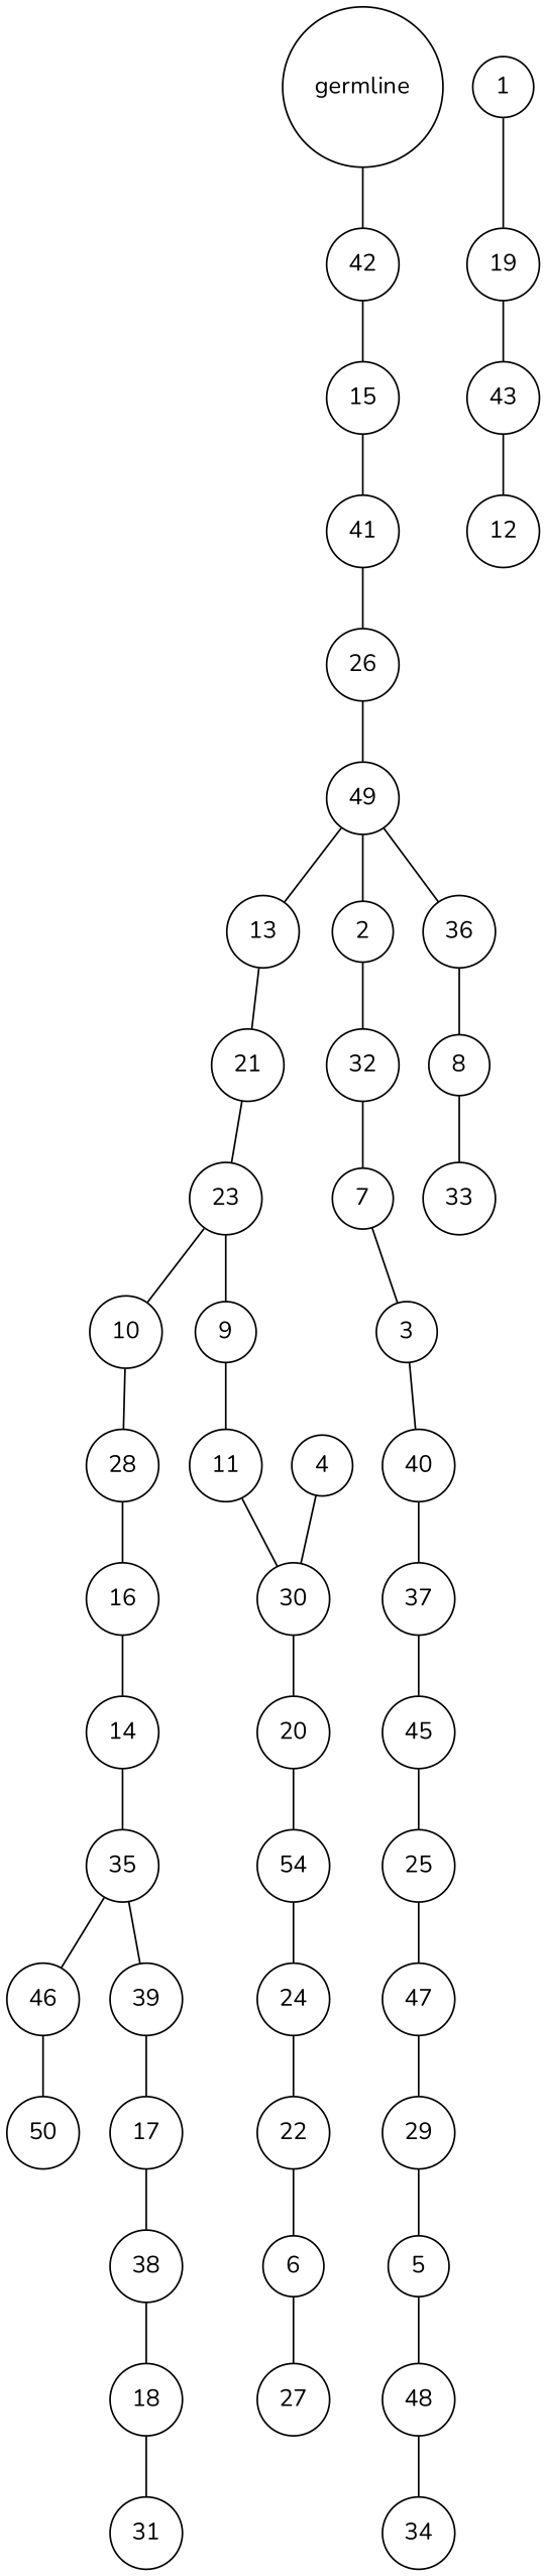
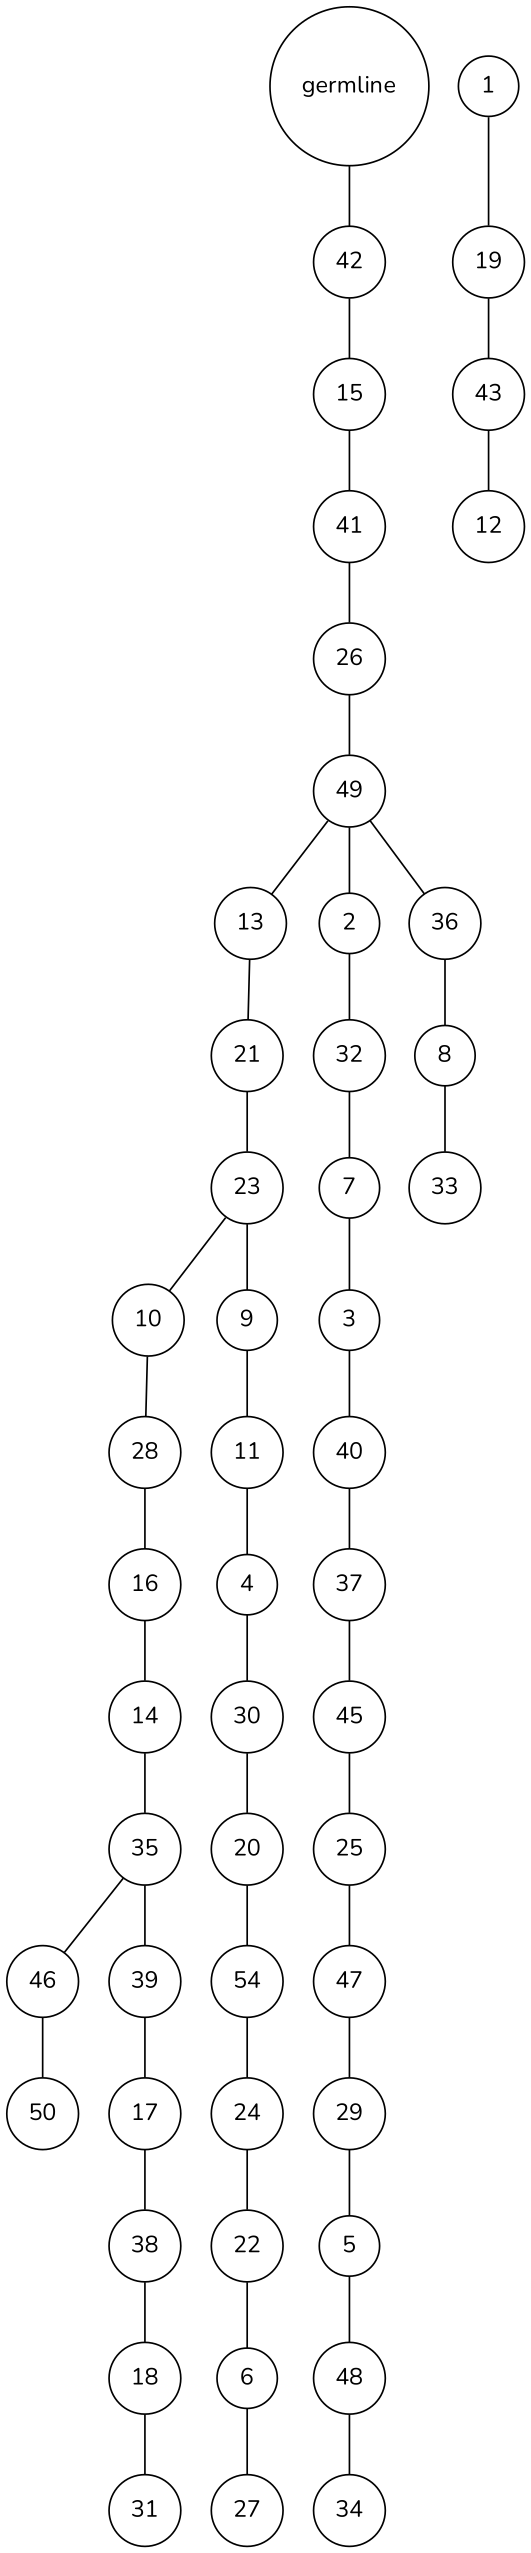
  graph {
    fontname=Nunito
    rankdir=UD
    splines=line
    node [fontname=Nunito shape=circle]
    edge [fontname=Nunito]
    n1 [label=germline]
    n2 [label=42]
    n3 [label=15]
    n4 [label=41]
    n5 [label=26]
    n6 [label=49]
    n7 [label=13]
    n8 [label=2]
    n9 [label=36]
    n10 [label=21]
    n11 [label=32]
    n12 [label=8]
    n13 [label=23]
    n14 [label=10]
    n15 [label=9]
    n16 [label=28]
    n17 [label=11]
    n18 [label=16]
    n19 [label=14]
    n20 [label=35]
    n21 [label=46]
    n22 [label=39]
    n23 [label=50]
    n24 [label=17]
    n25 [label=38]
    n26 [label=18]
    n27 [label=31]
    n28 [label=4]
    n29 [label=30]
    n30 [label=20]
    n31 [label=54]
    n32 [label=24]
    n33 [label=22]
    n34 [label=6]
    n35 [label=27]
    n36 [label=7]
    n37 [label=3]
    n38 [label=40]
    n39 [label=37]
    n40 [label=45]
    n41 [label=25]
    n42 [label=47]
    n43 [label=29]
    n44 [label=5]
    n45 [label=48]
    n46 [label=34]
    n47 [label=33]
    n48 [label=1]
    n49 [label=19]
    n50 [label=43]
    n51 [label=12]
    n1 -- n2
    n2 -- n3
    n3 -- n4
    n4 -- n5
    n5 -- n6
    n6 -- n7
    n6 -- n8
    n6 -- n9
    n7 -- n10
    n8 -- n11
    n9 -- n12
    n10 -- n13
    n11 -- n36
    n12 -- n47
    n13 -- n14
    n13 -- n15
    n14 -- n16
    n15 -- n17
    n16 -- n18
-   n17 -- n29
+   n17 -- n28
    n18 -- n19
    n19 -- n20
    n20 -- n21
    n20 -- n22
    n21 -- n23
    n22 -- n24
    n24 -- n25
    n25 -- n26
    n26 -- n27
    n28 -- n29
    n29 -- n30
    n30 -- n31
    n31 -- n32
    n32 -- n33
    n33 -- n34
    n34 -- n35
    n36 -- n37
    n37 -- n38
    n38 -- n39
    n39 -- n40
    n40 -- n41
    n41 -- n42
    n42 -- n43
    n43 -- n44
    n44 -- n45
    n45 -- n46
    n48 -- n49
    n49 -- n50
    n50 -- n51
  }
